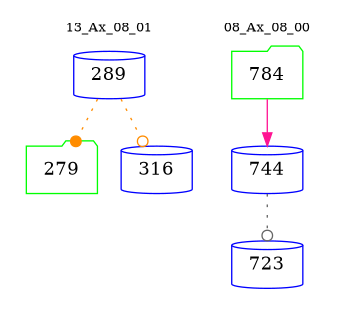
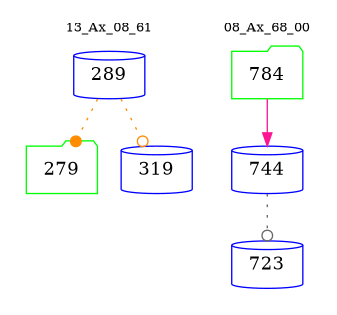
  digraph {
    node [color=blue shape=cylinder]
    edge [arrowhead=odot color=darkorange style=dotted]
    n1 [label=289]
    n2 [color=green label=279 shape=folder]
-   n3 [label=316]
+   n3 [label=319]
    n4 [label=744]
    n5 [label=723]
    n6 [color=green label=784 shape=folder]
    subgraph cluster_1 {
      color=white
      fontsize=10
-     label="13_Ax_08_01"
+     label="13_Ax_08_61"
      n1
      n2
      n3
    }
    subgraph cluster_2 {
      color=white
      fontsize=10
-     label="08_Ax_08_00"
+     label="08_Ax_68_00"
      n4
      n5
      n6
    }
    n1 -> n2 [arrowhead=dot]
    n1 -> n3
    n4 -> n5 [color=gray40]
    n6 -> n4 [arrowhead=normal color=deeppink style=solid]
  }
